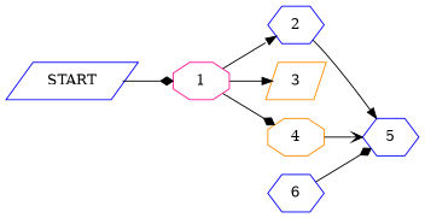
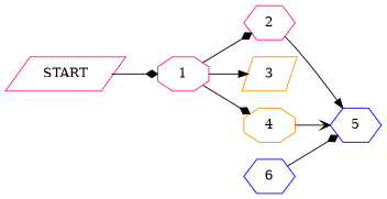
  digraph {
    rankdir=LR
    node [color=blue shape=hexagon]
    edge [arrowhead=diamond]
-   n1 [label=START shape=parallelogram]
+   n1 [color=deeppink label=START shape=parallelogram]
    1 [color=deeppink shape=octagon]
-   2
+   2 [color=deeppink]
    3 [color=darkorange shape=parallelogram]
    4 [color=darkorange shape=octagon]
    5
    6
    n1 -> 1
-   1 -> 2 [arrowhead=normal]
+   1 -> 2
    1 -> 3 [arrowhead=normal]
    1 -> 4
    2 -> 5 [arrowhead=normal]
    4 -> 5 [arrowhead=vee]
    6 -> 5
  }
